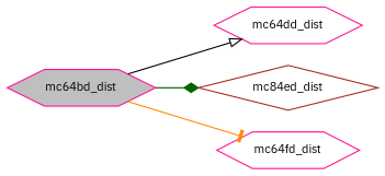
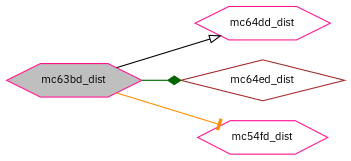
  digraph {
    fontname="IBM Plex Sans"
    rankdir=LR
    node [color=deeppink fillcolor=white fontname="IBM Plex Sans" fontsize=10 shape=hexagon style=filled]
    edge [fontname="IBM Plex Sans" fontsize=10 labelfontname=Helvetica labelfontsize=10 style=solid]
-   n1 [fillcolor=grey75 fontcolor=black height=0.2 label=mc64bd_dist width=0.4]
+   n1 [fillcolor=grey75 fontcolor=black height=0.2 label=mc63bd_dist width=0.4]
    n2 [height=0.2 label=mc64dd_dist width=0.4]
-   n3 [color=brown height=0.2 label=mc84ed_dist shape=diamond width=0.4]
-   n4 [height=0.2 label=mc64fd_dist width=0.4]
+   n3 [color=brown height=0.2 label=mc64ed_dist shape=diamond width=0.4]
+   n4 [height=0.2 label=mc54fd_dist width=0.4]
    n1 -> n2 [arrowhead=onormal color=black]
    n1 -> n3 [arrowhead=diamond color=darkgreen]
    n1 -> n4 [arrowhead=tee color=darkorange]
  }
